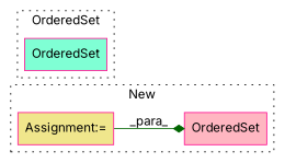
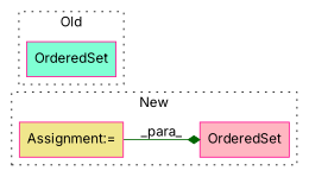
  digraph {
    rankdir=LR
    fontname=Inter
    node [a=32 shape=box style=filled color=deeppink fontname=Inter]
    n1 [l="11,1" label=OrderedSet s="5926,5992" fillcolor=lightpink]
    n2 [a=7 l=9 label="Assignment:=" s=5849 fillcolor=khaki]
    n3 [l=12 label=OrderedSet s=5912 fillcolor=aquamarine]
    subgraph cluster_1 {
      label=New
      style=dotted
      n1
      n2
    }
    subgraph cluster_2 {
-     label=OrderedSet
+     label=Old
      style=dotted
      n3
    }
    n2 -> n1 [label=_para_ color=darkgreen style=solid arrowhead=diamond fontname=Inter]
  }
